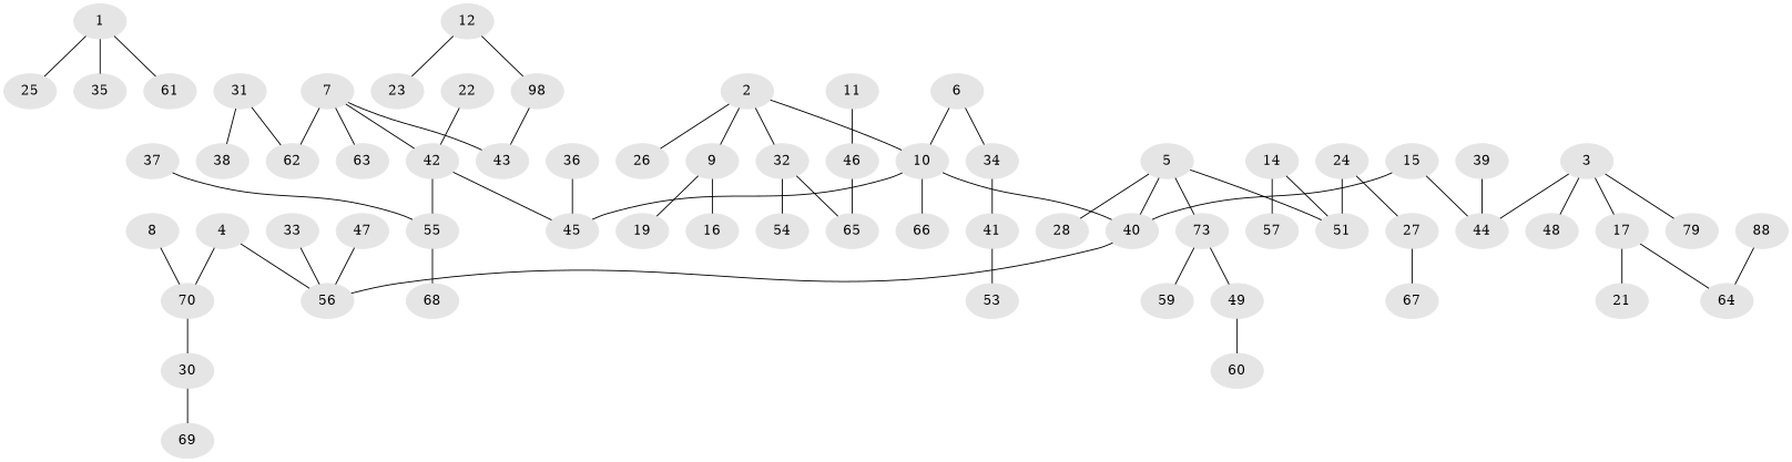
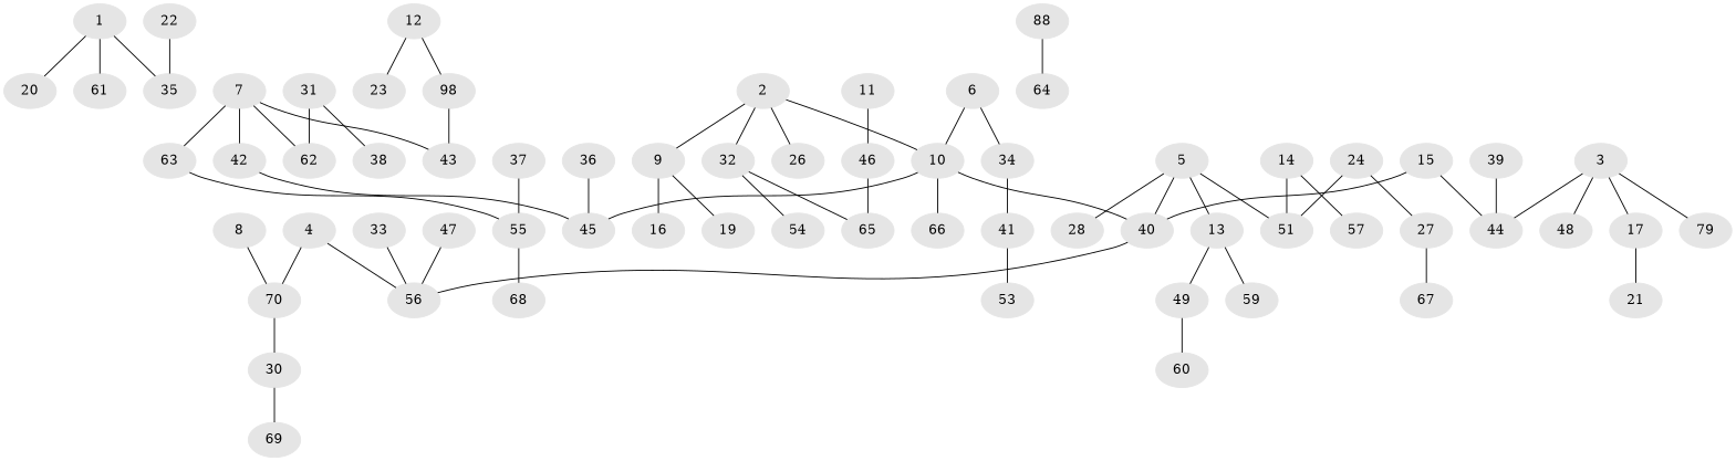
  graph {
    node [color=gray90 style=filled]
    edge [weight=1.0]
    1
-   25
+   25 [label=20]
    35
    61
    40
    56
    2
    9
    10
    26
    32
    16
    19
    45
    66
    54
    65
    3
    17
    n20 [label=79]
    44
    48
    21
    64
    n25 [label=70]
    4
    30
    5
-   13 [label=73]
+   13
    28
    51
    49
    59
    6
    34
    41
    7
    42
    62
    63
    43
    55
    8
    11
    46
    12
    23
    n48 [label=98]
    60
    14
    57
    15
    69
    22
    24
    27
    67
    31
    38
    33
    53
    36
    37
    68
    39
    47
    n67 [label=88]
    1 -- 25
    1 -- 35
    1 -- 61
    40 -- 56
    2 -- 9
    2 -- 10
    2 -- 26
    2 -- 32
    9 -- 16
    9 -- 19
    10 -- 40
    10 -- 45
    10 -- 66
    32 -- 54
    32 -- 65
    3 -- 17
    3 -- n20
    3 -- 44
    3 -- 48
    17 -- 21
-   17 -- 64
    n25 -- 30
    4 -- 56
    4 -- n25
    30 -- 69
    5 -- 40
    5 -- 13
    5 -- 28
    5 -- 51
    13 -- 49
    13 -- 59
    49 -- 60
    6 -- 10
    6 -- 34
    34 -- 41
    41 -- 53
    7 -- 42
    7 -- 62
    7 -- 63
    7 -- 43
    42 -- 45
-   42 -- 55
+   63 -- 55
    55 -- 68
    8 -- n25
    11 -- 46
    46 -- 65
    12 -- 23
    12 -- n48
    n48 -- 43
    14 -- 51
    14 -- 57
    15 -- 40
    15 -- 44
-   22 -- 42
+   22 -- 35
    24 -- 51
    24 -- 27
    27 -- 67
    31 -- 62
    31 -- 38
    33 -- 56
    36 -- 45
    37 -- 55
    39 -- 44
    47 -- 56
    n67 -- 64
  }
